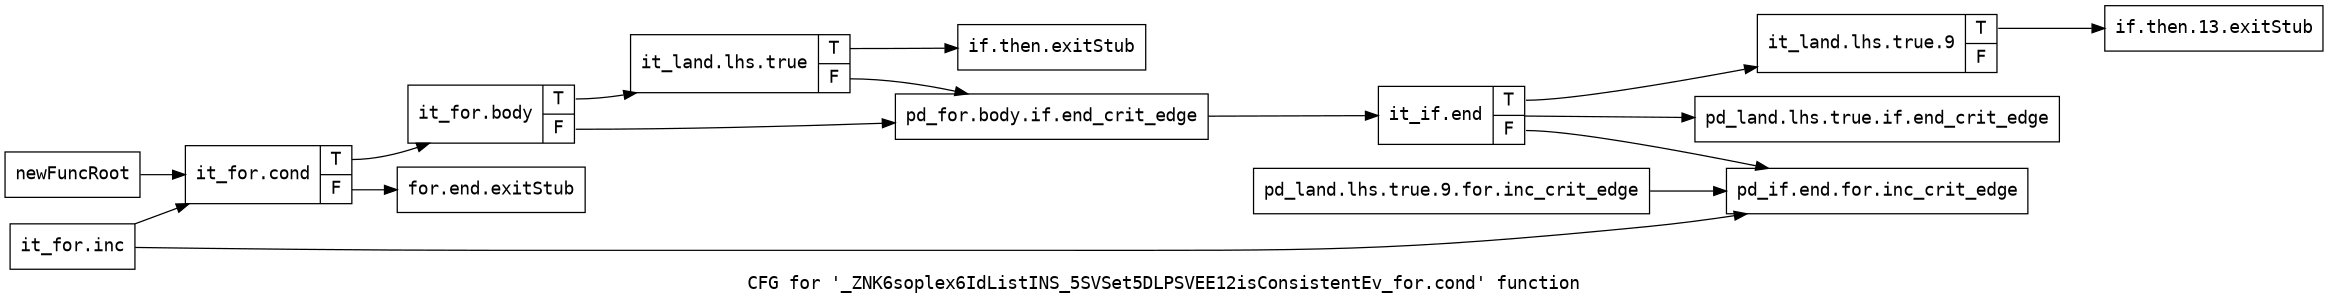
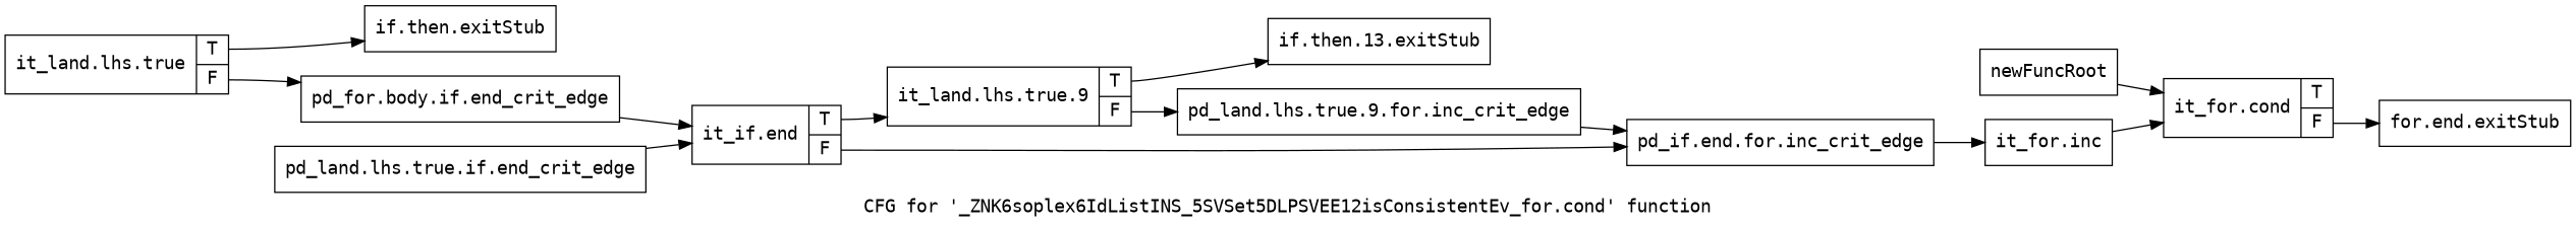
  digraph {
    fontname="DejaVu Sans Mono"
    label="CFG for '_ZNK6soplex6IdListINS_5SVSet5DLPSVEE12isConsistentEv_for.cond' function"
    rankdir=LR
    node [fontname="DejaVu Sans Mono" shape=record]
    edge [fontname="DejaVu Sans Mono"]
    n1 [label="{newFuncRoot}"]
    n2 [label="{it_for.cond|{<s0>T|<s1>F}}"]
    n3 [label="{for.end.exitStub}"]
-   n4 [label="{it_for.body|{<s0>T|<s1>F}}"]
    n5 [label="{it_land.lhs.true|{<s0>T|<s1>F}}"]
    n6 [label="{pd_for.body.if.end_crit_edge}"]
    n7 [label="{if.then.exitStub}"]
    n8 [label="{if.then.13.exitStub}"]
    n9 [label="{it_if.end|{<s0>T|<s1>F}}"]
    n10 [label="{pd_land.lhs.true.if.end_crit_edge}"]
    n11 [label="{it_land.lhs.true.9|{<s0>T|<s1>F}}"]
    n12 [label="{pd_if.end.for.inc_crit_edge}"]
    n13 [label="{pd_land.lhs.true.9.for.inc_crit_edge}"]
    n14 [label="{it_for.inc}"]
    n1 -> n2
    n2 -> n3 [tailport=s1]
-   n2 -> n4 [tailport=s0]
-   n4 -> n5 [tailport=s0]
-   n4 -> n6 [tailport=s1]
    n5 -> n6 [tailport=s1]
    n5 -> n7 [tailport=s0]
    n6 -> n9
    n9 -> n11 [tailport=s0]
    n9 -> n12 [tailport=s1]
-   n9 -> n10
+   n10 -> n9
    n11 -> n8 [tailport=s0]
-   n14 -> n12
+   n11 -> n13 [tailport=s1]
+   n12 -> n14
    n13 -> n12
    n14 -> n2
  }
